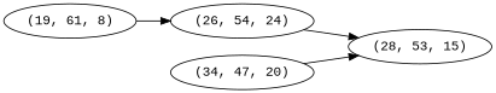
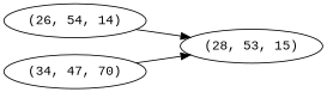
  digraph {
    fontname="Liberation Mono"
    rankdir=LR
    node [fontname="Liberation Mono"]
    edge [fontname="Liberation Mono"]
-   "(19, 61, 8)"
-   "(26, 54, 14)" [label="(26, 54, 24)"]
+   "(26, 54, 14)"
    "(28, 53, 15)"
-   "(34, 47, 20)"
-   "(19, 61, 8)" -> "(26, 54, 14)"
+   "(34, 47, 20)" [label="(34, 47, 70)"]
    "(26, 54, 14)" -> "(28, 53, 15)"
    "(34, 47, 20)" -> "(28, 53, 15)"
  }
